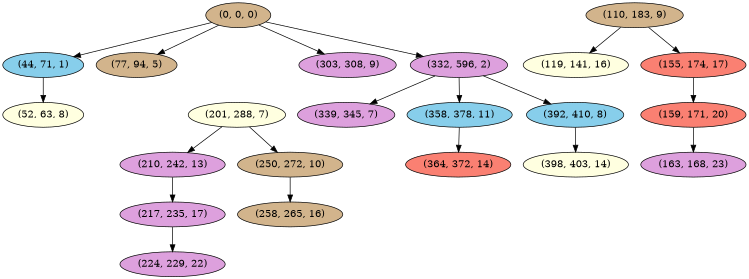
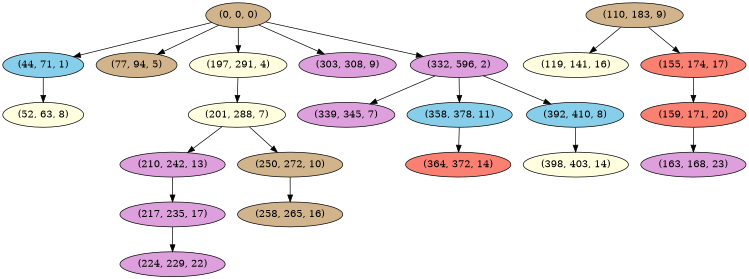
  digraph {
    node [fillcolor=plum style=filled]
    "(0, 0, 0)" [fillcolor=tan]
    "(44, 71, 1)" [fillcolor=skyblue]
    "(77, 94, 5)" [fillcolor=tan]
+   "(197, 291, 4)" [fillcolor=lightyellow]
    "(303, 308, 9)"
    "(332, 596, 2)"
    "(52, 63, 8)" [fillcolor=lightyellow]
    "(201, 288, 7)" [fillcolor=lightyellow]
    "(339, 345, 7)"
    "(358, 378, 11)" [fillcolor=skyblue]
    "(392, 410, 8)" [fillcolor=skyblue]
    "(110, 183, 9)" [fillcolor=tan]
    "(119, 141, 16)" [fillcolor=lightyellow]
    "(155, 174, 17)" [fillcolor=salmon]
    "(159, 171, 20)" [fillcolor=salmon]
    "(163, 168, 23)"
    "(210, 242, 13)"
    "(250, 272, 10)" [fillcolor=tan]
    "(217, 235, 17)"
    "(258, 265, 16)" [fillcolor=tan]
    "(224, 229, 22)"
    "(364, 372, 14)" [fillcolor=salmon]
    "(398, 403, 14)" [fillcolor=lightyellow]
    "(0, 0, 0)" -> "(44, 71, 1)"
    "(0, 0, 0)" -> "(77, 94, 5)"
+   "(0, 0, 0)" -> "(197, 291, 4)"
    "(0, 0, 0)" -> "(303, 308, 9)"
    "(0, 0, 0)" -> "(332, 596, 2)"
    "(44, 71, 1)" -> "(52, 63, 8)"
+   "(197, 291, 4)" -> "(201, 288, 7)"
    "(332, 596, 2)" -> "(339, 345, 7)"
    "(332, 596, 2)" -> "(358, 378, 11)"
    "(332, 596, 2)" -> "(392, 410, 8)"
    "(201, 288, 7)" -> "(210, 242, 13)"
    "(201, 288, 7)" -> "(250, 272, 10)"
    "(358, 378, 11)" -> "(364, 372, 14)"
    "(392, 410, 8)" -> "(398, 403, 14)"
    "(110, 183, 9)" -> "(119, 141, 16)"
    "(110, 183, 9)" -> "(155, 174, 17)"
    "(155, 174, 17)" -> "(159, 171, 20)"
    "(159, 171, 20)" -> "(163, 168, 23)"
    "(210, 242, 13)" -> "(217, 235, 17)"
    "(250, 272, 10)" -> "(258, 265, 16)"
    "(217, 235, 17)" -> "(224, 229, 22)"
  }
